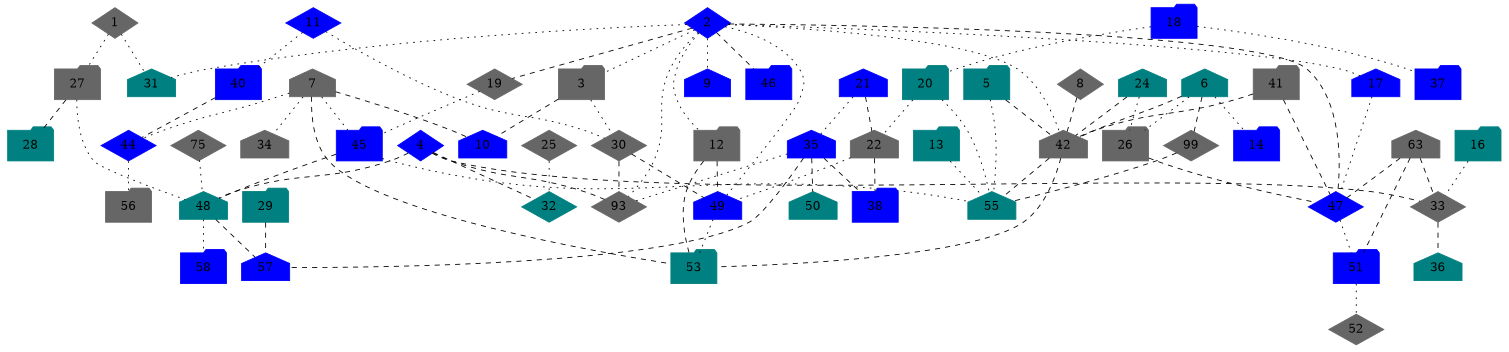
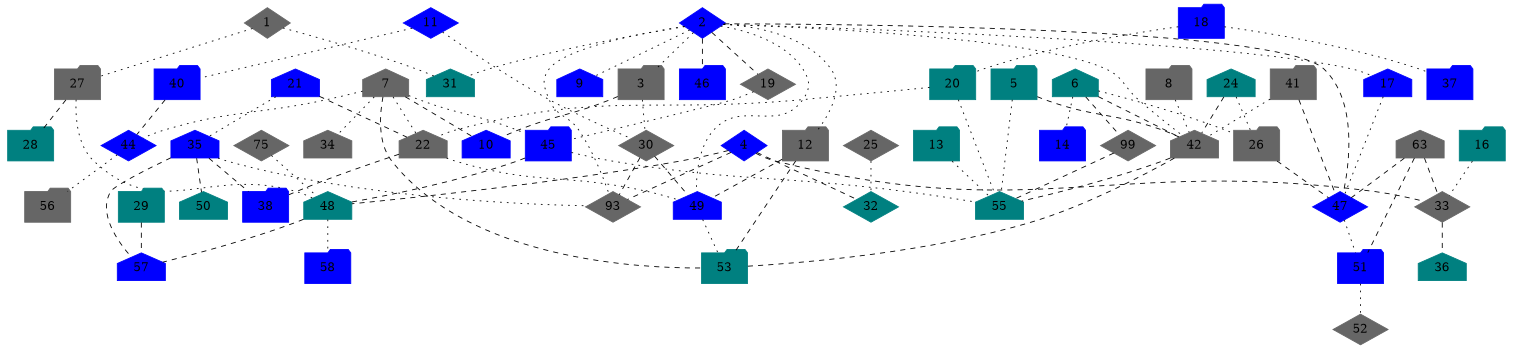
  graph {
    node [color=gray40 shape=folder style=filled]
    edge [style=dotted weight=1.0]
    1 [shape=diamond]
    27
    31 [color=teal shape=house]
    48 [color=teal shape=house]
    28 [color=teal]
    2 [color=blue shape=diamond]
    3
    9 [color=blue shape=house]
    12
    17 [color=blue shape=house]
    19 [shape=diamond]
    42 [shape=house]
    n13 [label=93 shape=diamond]
    46 [color=blue]
    47 [color=blue shape=diamond]
    49 [color=blue shape=house]
    10 [color=blue shape=house]
    30 [shape=diamond]
    53 [color=teal]
    45 [color=blue]
    55 [color=teal shape=house]
    51 [color=blue]
    4 [color=blue shape=diamond]
    32 [color=teal shape=diamond]
    33 [shape=diamond]
    36 [color=teal shape=house]
    57 [color=blue shape=house]
    58 [color=blue]
    5 [color=teal]
    6 [color=teal shape=house]
    14 [color=blue]
    26
    n33 [label=99 shape=diamond]
    7 [shape=house]
    22 [shape=house]
    34 [shape=house]
    44 [color=blue shape=diamond]
    38 [color=blue]
    56
-   8 [shape=diamond]
+   8
    11 [color=blue shape=diamond]
    40 [color=blue]
    13 [color=teal]
    n44 [label=75 shape=diamond]
    16 [color=teal]
    18 [color=blue]
    20 [color=teal]
    37 [color=blue]
    21 [color=blue shape=house]
    35 [color=blue shape=house]
    50 [color=teal shape=house]
    n52 [label=63 shape=house]
    52 [shape=diamond]
    24 [color=teal shape=house]
    25 [shape=diamond]
    29 [color=teal]
    41
    1 -- 27
    1 -- 31
    27 -- 48
    27 -- 28 [style=dashed]
    48 -- 57 [style=dashed]
    48 -- 58
    2 -- 31
    2 -- 3 [weight=2.0]
    2 -- 9
    2 -- 12
    2 -- 17
    2 -- 19 [style=dashed]
    2 -- 42
    2 -- n13
    2 -- 46 [style=dashed weight=2.0]
    2 -- 47 [style=dashed]
    2 -- 49
    3 -- 10 [style=dashed]
    3 -- 30
    12 -- 49 [style=dashed]
    12 -- 53 [style=dashed]
    17 -- 47
    19 -- 45
    42 -- 53 [style=dashed]
    42 -- 55 [style=dashed]
    47 -- 51
    49 -- 53
    30 -- n13 [style=dashed]
    30 -- 49 [style=dashed]
    45 -- 48 [style=dashed]
    45 -- 55
    51 -- 52
    4 -- 48 [style=dashed]
    4 -- n13 [style=dashed]
    4 -- 32 [style=dashed]
    4 -- 33 [style=dashed]
    33 -- 36 [style=dashed]
    5 -- 42 [style=dashed]
    5 -- 55
    6 -- 42 [style=dashed]
    6 -- 14
    6 -- 26
    6 -- n33 [style=dashed]
    26 -- 47 [style=dashed]
    n33 -- 55 [style=dashed]
    7 -- 10 [style=dashed]
    7 -- 53 [style=dashed]
    7 -- 45
+   7 -- 22
    7 -- 34
    7 -- 44
    22 -- 49
    22 -- 38 [style=dashed]
    44 -- 56
-   8 -- 42 [style=dashed]
+   8 -- 42
    11 -- 30
    11 -- 40
    40 -- 44 [style=dashed]
    13 -- 55
    n44 -- 48
    16 -- 33
    18 -- 20
    18 -- 37
    20 -- 55
    20 -- 22
    21 -- 22 [style=dashed]
    21 -- 35
    35 -- n13
    35 -- 57 [style=dashed]
    35 -- 38 [style=dashed]
    35 -- 50 [style=dashed]
    n52 -- 47 [style=dashed]
    n52 -- 51 [style=dashed]
    n52 -- 33 [style=dashed]
    24 -- 42 [style=dashed]
    24 -- 26
    25 -- 32 [weight=2.0]
    29 -- 57 [style=dashed]
-   41 -- 42 [style=dashed]
+   41 -- 42
    41 -- 47 [style=dashed]
  }
